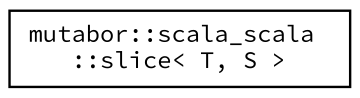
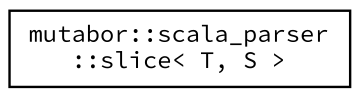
  digraph {
    rankdir=LR
    fontname="Source Code Pro"
-   n1 [color=black fillcolor=white fontname="Source Code Pro" fontsize=10 height=0.2 label="mutabor::scala_scala\l::slice\< T, S \>" shape=record style=filled width=0.4]
+   n1 [color=black fillcolor=white fontname="Source Code Pro" fontsize=10 height=0.2 label="mutabor::scala_parser\l::slice\< T, S \>" shape=record style=filled width=0.4]
  }
